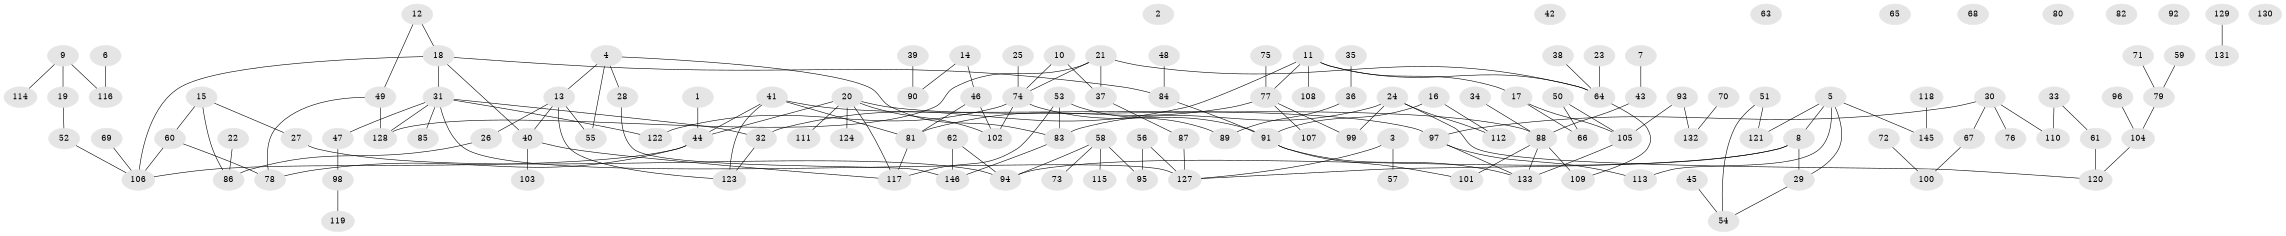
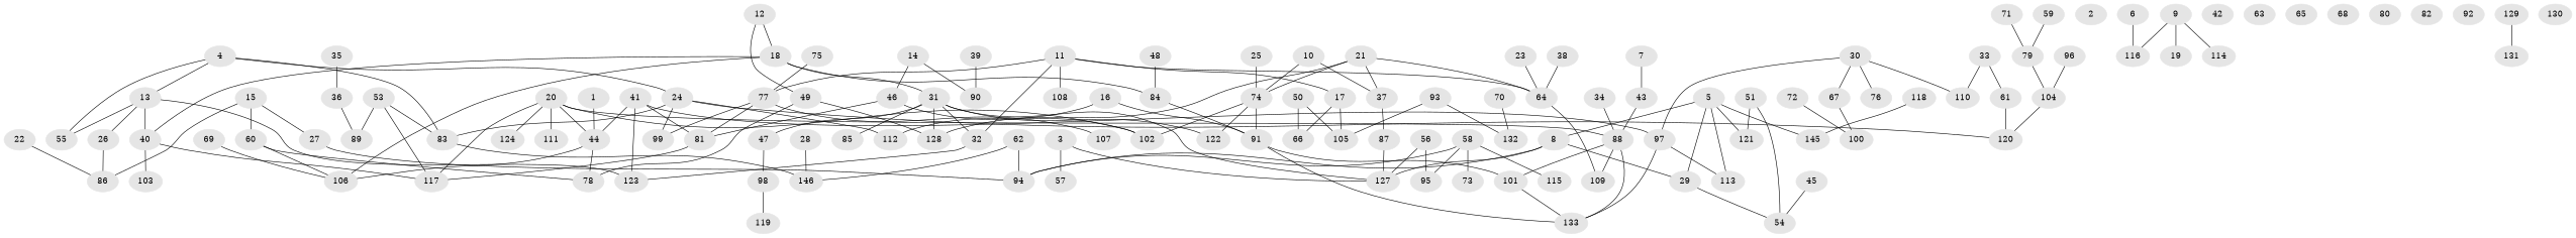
  graph {
    node [color=gray90 style=filled]
    1
    44
    106
    78
    2
    3
    57
    127
    4
    13
    24
    55
    83
    26
    40
    123
    112
    99
    120
    n20 [label=146]
    5
    8
    29
    113
    121
    n26 [label=145]
    94
    54
    6
    116
    7
    43
    88
    9
    19
    114
-   52
    10
    37
    74
    87
    91
    102
    122
    11
    17
    32
    64
    77
    108
    66
    105
    109
    81
    107
    12
    18
    49
    31
    84
    128
    86
    117
    103
    14
    46
    90
    15
    27
    60
    16
    101
    133
    47
    85
    20
    111
    124
    21
    22
    23
    25
    28
    30
    67
    76
    97
    110
    100
    98
    33
    61
    34
    35
    36
    89
    38
    39
    41
    42
    45
    119
    48
    50
    72
    51
    53
    56
    95
    58
    73
    115
    59
    79
    104
    62
    63
    65
    68
    69
    70
    132
    71
    75
    80
    82
    92
    93
    96
    118
    129
    131
    130
    1 -- 44
    44 -- 106
    44 -- 78
    3 -- 57
    3 -- 127
    4 -- 13
-   4 -- 28
+   4 -- 24
    4 -- 55
    4 -- 83
    13 -- 55
    13 -- 26
    13 -- 40
    13 -- 123
    24 -- 83
    24 -- 112
    24 -- 99
    24 -- 120
    83 -- n20
    26 -- 86
    40 -- 117
    40 -- 103
    5 -- 8
    5 -- 29
    5 -- 113
    5 -- 121
    5 -- n26
    8 -- 127
    8 -- 29
    8 -- 94
    29 -- 54
    6 -- 116
    7 -- 43
    43 -- 88
    88 -- 109
    88 -- 101
    88 -- 133
    9 -- 116
    9 -- 19
    9 -- 114
-   19 -- 52
-   52 -- 106
    10 -- 37
    10 -- 74
    37 -- 87
    74 -- 91
    74 -- 102
    74 -- 122
    87 -- 127
    91 -- 101
    91 -- 133
    11 -- 17
    11 -- 32
    11 -- 64
    11 -- 77
    11 -- 108
    17 -- 66
    17 -- 105
    32 -- 123
    64 -- 109
    77 -- 99
    77 -- 81
    77 -- 107
    81 -- 117
    12 -- 18
    12 -- 49
    18 -- 106
    18 -- 40
    18 -- 31
    18 -- 84
    49 -- 78
    49 -- 128
    31 -- 127
    31 -- 122
    31 -- 32
    31 -- 128
    31 -- 47
    31 -- 85
    84 -- 91
    14 -- 46
    14 -- 90
    46 -- 102
    46 -- 81
    15 -- 86
    15 -- 27
    15 -- 60
    27 -- 94
    60 -- 106
    60 -- 78
    16 -- 112
    16 -- 91
-   105 -- 133
+   101 -- 133
    47 -- 98
    20 -- 44
    20 -- 88
    20 -- 102
    20 -- 117
    20 -- 111
    20 -- 124
    21 -- 37
    21 -- 74
    21 -- 64
    21 -- 128
    22 -- 86
    23 -- 64
    25 -- 74
    28 -- n20
    30 -- 67
    30 -- 76
    30 -- 97
    30 -- 110
    67 -- 100
    97 -- 113
    97 -- 133
    98 -- 119
    33 -- 110
    33 -- 61
    61 -- 120
    34 -- 88
    35 -- 36
    36 -- 89
    38 -- 64
    39 -- 90
    41 -- 44
    41 -- 123
    41 -- 81
    41 -- 97
    45 -- 54
    48 -- 84
    50 -- 66
    50 -- 105
    72 -- 100
    51 -- 121
    51 -- 54
    53 -- 83
    53 -- 117
    53 -- 89
    56 -- 127
    56 -- 95
    58 -- 94
    58 -- 95
    58 -- 73
    58 -- 115
    59 -- 79
    79 -- 104
    104 -- 120
    62 -- n20
    62 -- 94
    69 -- 106
    70 -- 132
    71 -- 79
    75 -- 77
    93 -- 105
    93 -- 132
    96 -- 104
    118 -- n26
    129 -- 131
  }
